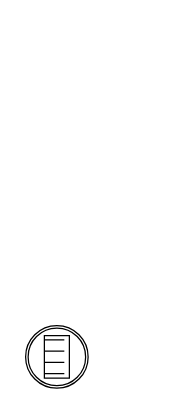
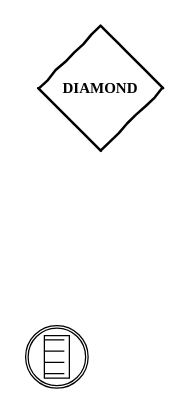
  <mxCell id="0" />
  <mxCell id="1" parent="0" />
+ <mxCell id="2" value="DIAMOND" style="rhombus;html=1;align=center;whiteSpace=wrap;comic=1;strokeWidth=2;fontFamily=Comic Sans MS;fontStyle=1;" vertex="1" parent="1"><mxGeometry x="30" y="20" width="100" height="100" as="geometry" /></mxCell>
  <mxCell id="3" value="" style="shape=mxgraph.bpmn.shape;html=1;verticalLabelPosition=bottom;labelBackgroundColor=#ffffff;verticalAlign=top;align=center;perimeter=ellipsePerimeter;outlineConnect=0;outline=boundInt;symbol=conditional;" vertex="1" parent="1"><mxGeometry x="20" y="260" width="50" height="50" as="geometry" /></mxCell>
